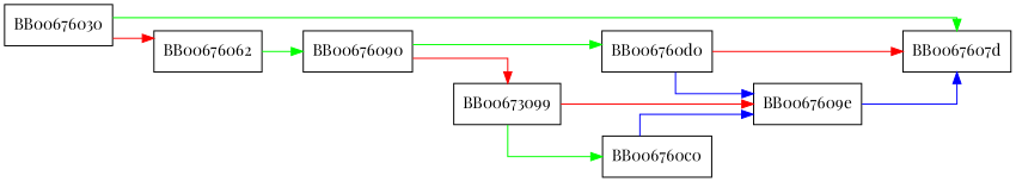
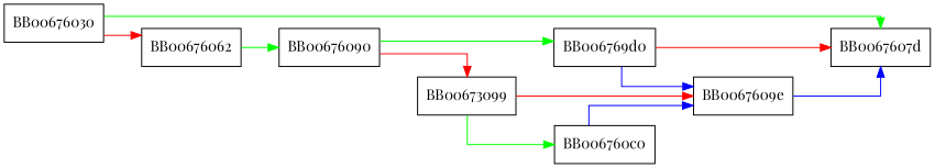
  digraph {
    fontname="Playfair Display"
    rankdir=LR
    splines=ortho
    node [fontname="Playfair Display" shape=box]
    edge [color=green fontname="Playfair Display"]
    BB00676030
    BB0067607d
    BB00676062
    BB00676090
-   BB006760d0
+   BB006760d0 [label=BB006769d0]
    n6 [label=BB00673099]
    BB0067609e
    BB006760c0
    BB00676030 -> BB0067607d
    BB00676030 -> BB00676062 [color=red]
    BB00676062 -> BB00676090
    BB00676090 -> BB006760d0
    BB00676090 -> n6 [color=red]
    BB006760d0 -> BB0067607d [color=red]
    BB006760d0 -> BB0067609e [color=blue]
    n6 -> BB0067609e [color=red]
    n6 -> BB006760c0
    BB0067609e -> BB0067607d [color=blue]
    BB006760c0 -> BB0067609e [color=blue]
  }
